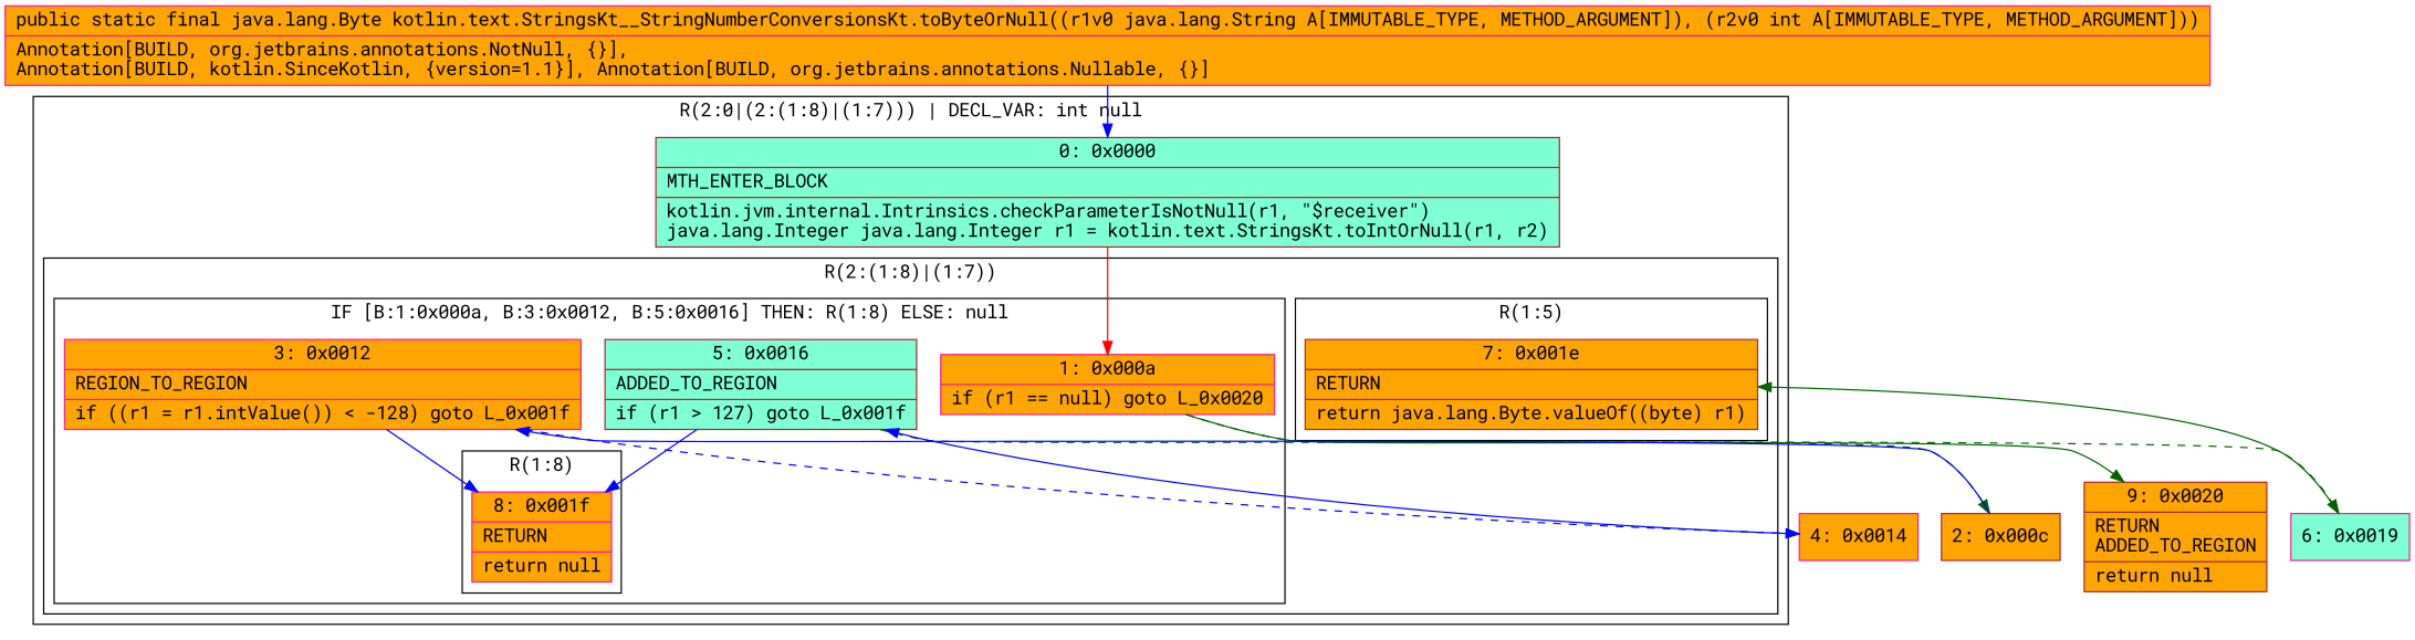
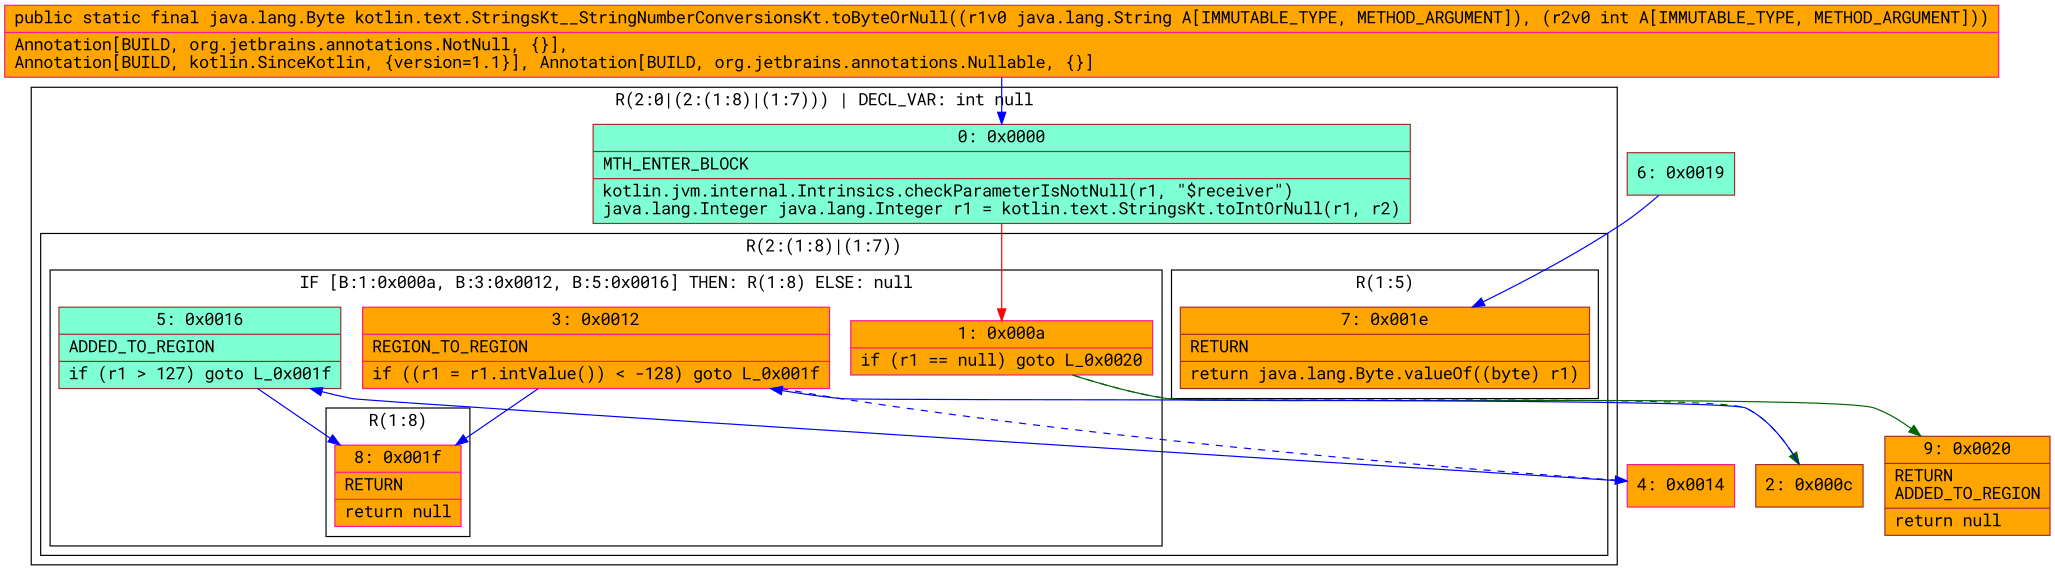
  digraph {
    fontname="Roboto Mono"
    node [color=brown fillcolor=orange fontname="Roboto Mono" shape=record style=filled]
    edge [color=blue fontname="Roboto Mono"]
    n1 [color=deeppink label="{8\:\ 0x001f|RETURN\l|return null\l}"]
    n2 [color=deeppink label="{1\:\ 0x000a|if (r1 == null) goto L_0x0020\l}"]
    n3 [color=deeppink label="{3\:\ 0x0012|REGION_TO_REGION\l|if ((r1 = r1.intValue()) \< \-128) goto L_0x001f\l}"]
    n4 [fillcolor=aquamarine label="{5\:\ 0x0016|ADDED_TO_REGION\l|if (r1 \> 127) goto L_0x001f\l}"]
    n5 [label="{7\:\ 0x001e|RETURN\l|return java.lang.Byte.valueOf((byte) r1)\l}"]
    n6 [fillcolor=aquamarine label="{0\:\ 0x0000|MTH_ENTER_BLOCK\l|kotlin.jvm.internal.Intrinsics.checkParameterIsNotNull(r1, \"$receiver\")\ljava.lang.Integer java.lang.Integer r1 = kotlin.text.StringsKt.toIntOrNull(r1, r2)\l}"]
    n7 [label="{2\:\ 0x000c}"]
    n8 [label="{9\:\ 0x0020|RETURN\lADDED_TO_REGION\l|return null\l}"]
    n9 [color=deeppink label="{4\:\ 0x0014}"]
-   n10 [color=deeppink fillcolor=aquamarine label="{6\:\ 0x0019}"]
+   n10 [fillcolor=aquamarine label="{6\:\ 0x0019}"]
    n11 [color=deeppink label="{public static final java.lang.Byte kotlin.text.StringsKt__StringNumberConversionsKt.toByteOrNull((r1v0 java.lang.String A[IMMUTABLE_TYPE, METHOD_ARGUMENT]), (r2v0 int A[IMMUTABLE_TYPE, METHOD_ARGUMENT]))  | Annotation[BUILD, org.jetbrains.annotations.NotNull, \{\}], \lAnnotation[BUILD, kotlin.SinceKotlin, \{version=1.1\}], Annotation[BUILD, org.jetbrains.annotations.Nullable, \{\}]\l}"]
    subgraph cluster_1 {
      label="R(2:0|(2:(1:8)|(1:7))) | DECL_VAR: int null\l"
      n6
      subgraph cluster_2 {
        label="R(2:(1:8)|(1:7))"
        subgraph cluster_3 {
          label="IF [B:1:0x000a, B:3:0x0012, B:5:0x0016] THEN: R(1:8) ELSE: null"
          n2
          n3
          n4
          subgraph cluster_4 {
            label="R(1:8)"
            n1
          }
        }
        subgraph cluster_5 {
          label="R(1:5)"
          n5
        }
      }
    }
    n2 -> n7 [color=darkgreen style=dashed]
    n2 -> n8 [color=darkgreen]
    n3 -> n1
    n3 -> n9 [style=dashed]
    n4 -> n1
-   n4 -> n10 [color=darkgreen style=dashed]
    n6 -> n2 [color=red]
    n7 -> n3
    n9 -> n4
-   n10 -> n5 [color=darkgreen]
+   n10 -> n5
    n11 -> n6
  }
